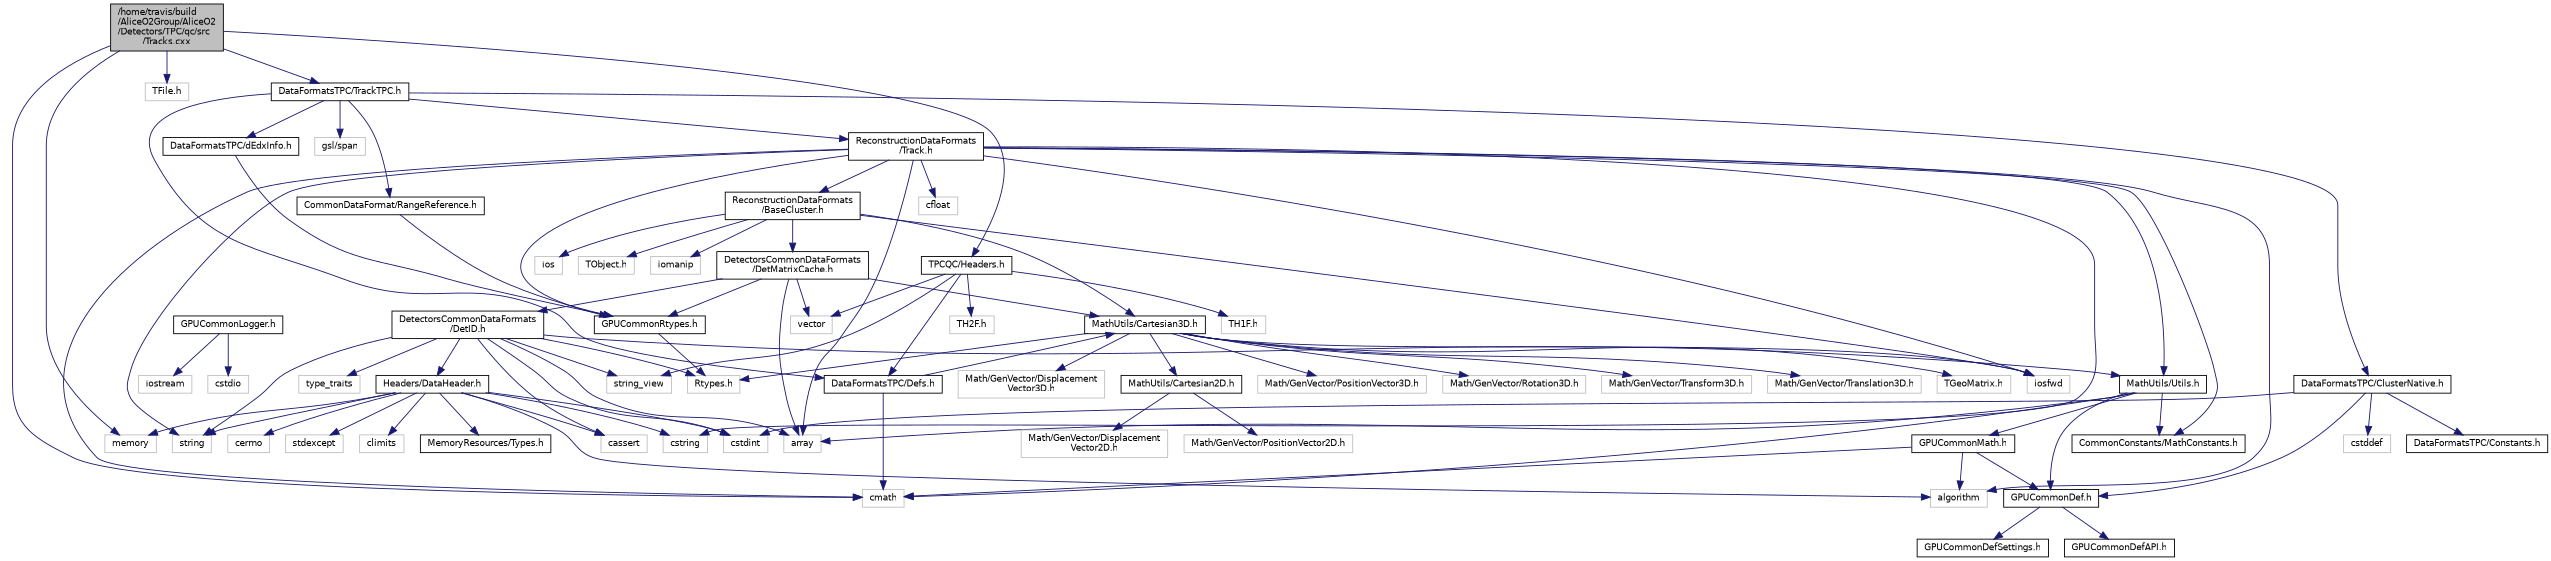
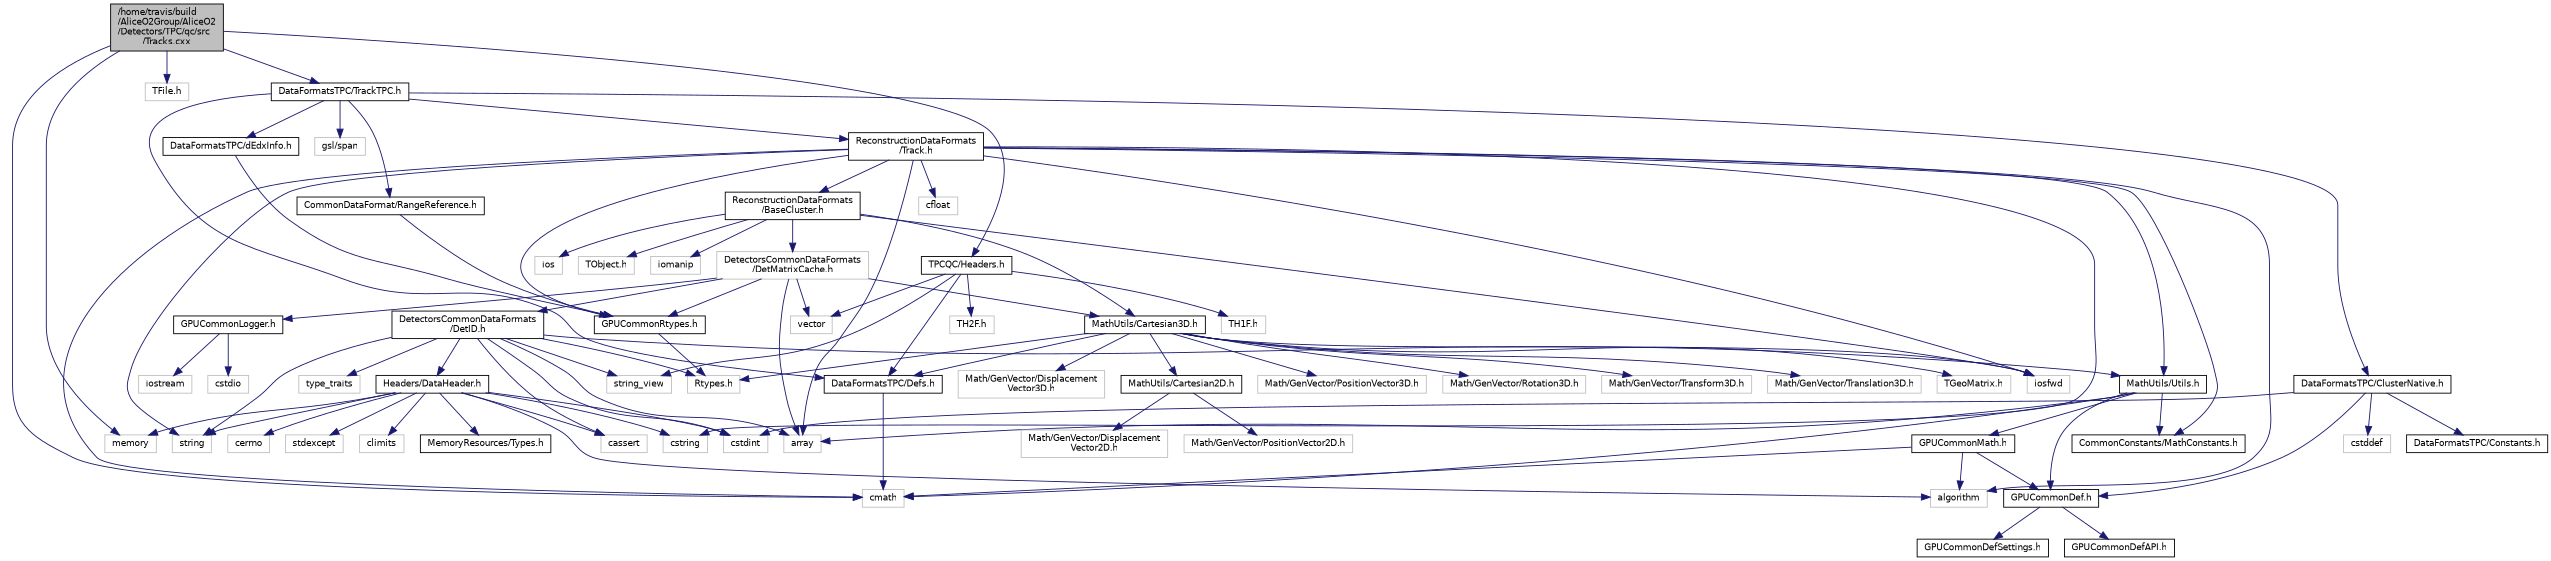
  digraph {
    node [color=grey75 fontname=Helvetica fontsize=10 shape=record]
    edge [color=midnightblue fontname=Helvetica fontsize=10 labelfontname=Helvetica labelfontsize=10 style=solid]
    n1 [color=black fillcolor=grey75 fontcolor=black height=0.2 label="/home/travis/build\l/AliceO2Group/AliceO2\l/Detectors/TPC/qc/src\l/Tracks.cxx" style=filled width=0.4]
    n2 [height=0.2 label=cmath width=0.4]
    n3 [height=0.2 label=memory width=0.4]
    n4 [height=0.2 label="TFile.h" width=0.4]
    n5 [color=black height=0.2 label="DataFormatsTPC/TrackTPC.h" width=0.4]
    n6 [color=black height=0.2 label="TPCQC/Headers.h" width=0.4]
    n7 [color=black height=0.2 label="ReconstructionDataFormats\l/Track.h" width=0.4]
    n8 [color=black height=0.2 label="CommonDataFormat/RangeReference.h" width=0.4]
    n9 [color=black height=0.2 label="DataFormatsTPC/ClusterNative.h" width=0.4]
    n10 [color=black height=0.2 label="DataFormatsTPC/Defs.h" width=0.4]
    n11 [color=black height=0.2 label="DataFormatsTPC/dEdxInfo.h" width=0.4]
    n12 [height=0.2 label="gsl/span" width=0.4]
    n13 [height=0.2 label=vector width=0.4]
    n14 [height=0.2 label=string_view width=0.4]
    n15 [height=0.2 label="TH1F.h" width=0.4]
    n16 [height=0.2 label="TH2F.h" width=0.4]
    n17 [color=black height=0.2 label="GPUCommonRtypes.h" width=0.4]
    n18 [height=0.2 label=algorithm width=0.4]
    n19 [height=0.2 label=array width=0.4]
    n20 [height=0.2 label=cfloat width=0.4]
    n21 [height=0.2 label=cstring width=0.4]
    n22 [height=0.2 label=iosfwd width=0.4]
    n23 [color=black height=0.2 label="ReconstructionDataFormats\l/BaseCluster.h" width=0.4]
    n24 [height=0.2 label=string width=0.4]
    n25 [color=black height=0.2 label="MathUtils/Utils.h" width=0.4]
    n26 [color=black height=0.2 label="CommonConstants/MathConstants.h" width=0.4]
    n27 [height=0.2 label=cstdint width=0.4]
    n28 [color=black height=0.2 label="GPUCommonDef.h" width=0.4]
    n29 [height=0.2 label=cstddef width=0.4]
    n30 [color=black height=0.2 label="DataFormatsTPC/Constants.h" width=0.4]
    n31 [color=black height=0.2 label="MathUtils/Cartesian3D.h" width=0.4]
    n32 [height=0.2 label="Rtypes.h" width=0.4]
    n33 [height=0.2 label="TObject.h" width=0.4]
    n34 [height=0.2 label=iomanip width=0.4]
    n35 [height=0.2 label=ios width=0.4]
-   n36 [color=black height=0.2 label="DetectorsCommonDataFormats\l/DetMatrixCache.h" width=0.4]
+   n36 [height=0.2 label="DetectorsCommonDataFormats\l/DetMatrixCache.h" width=0.4]
    n37 [color=black height=0.2 label="GPUCommonMath.h" width=0.4]
    n38 [color=black height=0.2 label="GPUCommonLogger.h" width=0.4]
    n39 [color=black height=0.2 label="DetectorsCommonDataFormats\l/DetID.h" width=0.4]
    n40 [height=0.2 label="Math/GenVector/Displacement\lVector3D.h" width=0.4]
    n41 [height=0.2 label="Math/GenVector/PositionVector3D.h" width=0.4]
    n42 [height=0.2 label="Math/GenVector/Rotation3D.h" width=0.4]
    n43 [height=0.2 label="Math/GenVector/Transform3D.h" width=0.4]
    n44 [height=0.2 label="Math/GenVector/Translation3D.h" width=0.4]
    n45 [height=0.2 label="TGeoMatrix.h" width=0.4]
    n46 [color=black height=0.2 label="MathUtils/Cartesian2D.h" width=0.4]
    n47 [height=0.2 label=iostream width=0.4]
    n48 [height=0.2 label=cstdio width=0.4]
    n49 [height=0.2 label=cassert width=0.4]
    n50 [height=0.2 label=type_traits width=0.4]
    n51 [color=black height=0.2 label="Headers/DataHeader.h" width=0.4]
    n52 [height=0.2 label=stdexcept width=0.4]
    n53 [height=0.2 label=climits width=0.4]
    n54 [color=black height=0.2 label="MemoryResources/Types.h" width=0.4]
    n55 [height=0.2 label=cerrno width=0.4]
    n56 [color=black height=0.2 label="GPUCommonDefSettings.h" width=0.4]
    n57 [color=black height=0.2 label="GPUCommonDefAPI.h" width=0.4]
    n58 [height=0.2 label="Math/GenVector/Displacement\lVector2D.h" width=0.4]
    n59 [height=0.2 label="Math/GenVector/PositionVector2D.h" width=0.4]
    n1 -> n2
    n1 -> n3
    n1 -> n4
    n1 -> n5
    n1 -> n6
    n5 -> n7
    n5 -> n8
    n5 -> n9
    n5 -> n10
    n5 -> n11
    n5 -> n12
    n6 -> n10
    n6 -> n13
    n6 -> n14
    n6 -> n15
    n6 -> n16
    n7 -> n2
    n7 -> n17
    n7 -> n18
    n7 -> n19
    n7 -> n20
    n7 -> n21
    n7 -> n22
    n7 -> n23
    n7 -> n24
    n7 -> n25
    n7 -> n26
    n8 -> n17
    n9 -> n27
    n9 -> n28
    n9 -> n29
    n9 -> n30
    n10 -> n2
-   n10 -> n31
+   n31 -> n10
    n11 -> n17
    n17 -> n32
    n23 -> n22
    n23 -> n31
    n23 -> n33
    n23 -> n34
    n23 -> n35
    n23 -> n36
    n25 -> n2
    n25 -> n19
    n25 -> n26
    n25 -> n28
    n25 -> n37
    n28 -> n56
    n28 -> n57
    n31 -> n22
    n31 -> n32
    n31 -> n40
    n31 -> n41
    n31 -> n42
    n31 -> n43
    n31 -> n44
    n31 -> n45
    n31 -> n46
    n36 -> n13
    n36 -> n17
    n36 -> n19
    n36 -> n31
+   n36 -> n38
    n36 -> n39
    n37 -> n2
    n37 -> n18
    n37 -> n28
    n38 -> n47
    n38 -> n48
    n39 -> n14
    n39 -> n19
    n39 -> n24
    n39 -> n25
    n39 -> n27
    n39 -> n32
    n39 -> n49
    n39 -> n50
    n39 -> n51
    n46 -> n58
    n46 -> n59
    n51 -> n3
    n51 -> n18
    n51 -> n21
    n51 -> n24
    n51 -> n27
    n51 -> n49
    n51 -> n52
    n51 -> n53
    n51 -> n54
    n51 -> n55
  }
